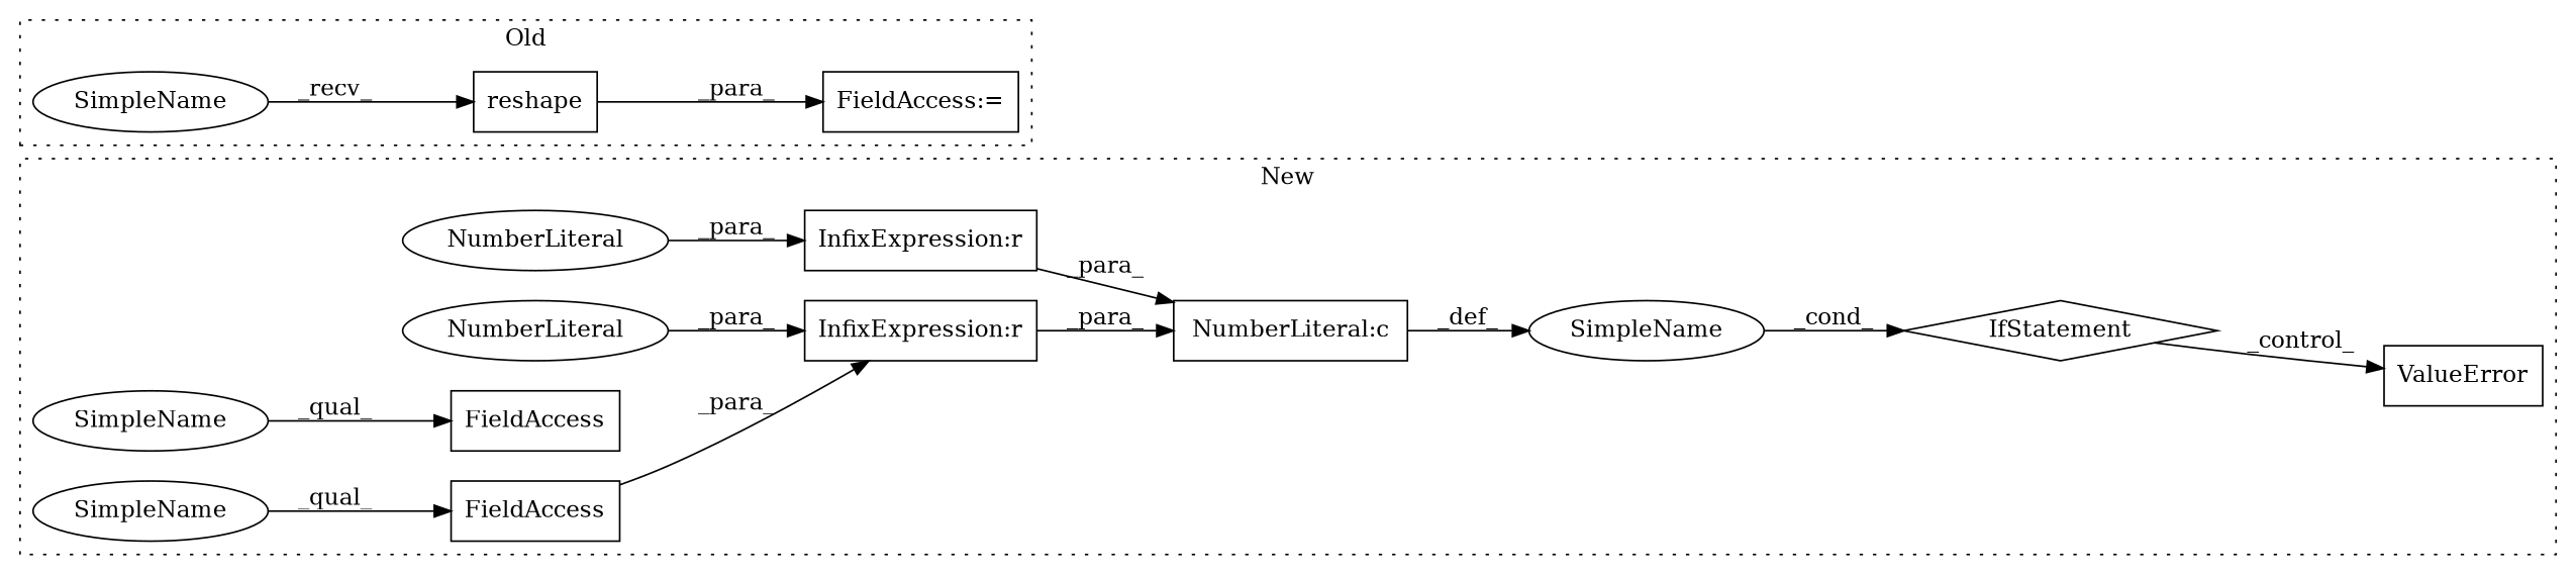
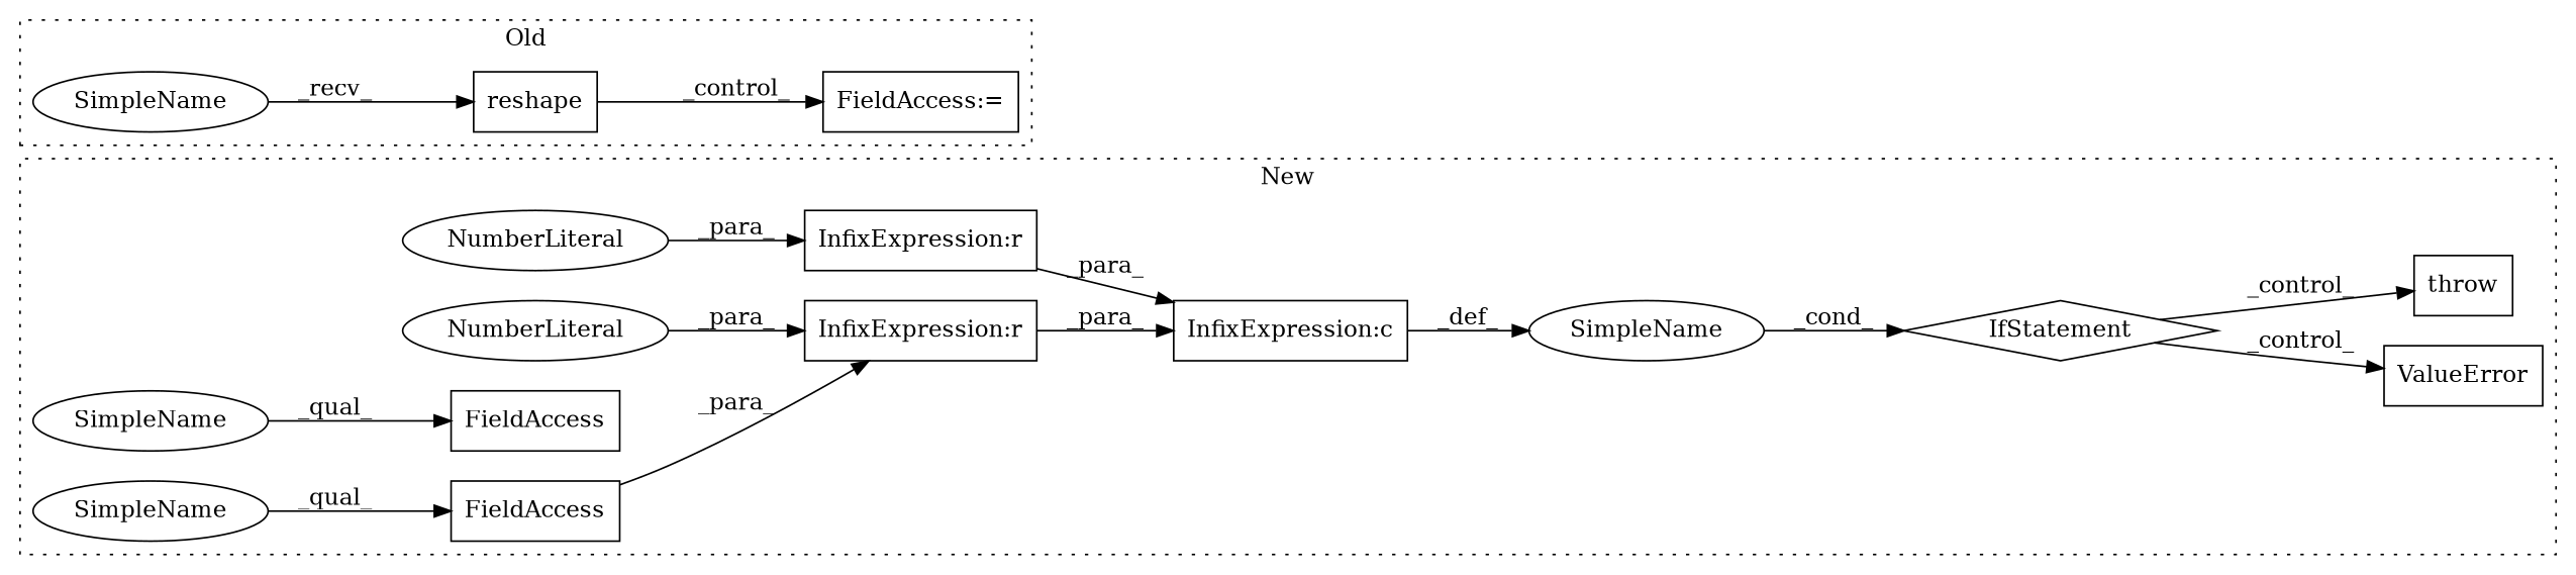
  digraph {
    rankdir=LR
    node [a=42 l=1 s=4666 shape=box]
    n1 [a=32 l="11,1" label=ValueError s="4718,4775"]
+   n2 [a=53 l=6 label=throw s=4712]
    n3 [label=SimpleName shape=ellipse l="" s=""]
    n4 [a=25 l="4,2" label=IfStatement s="4661,4702" shape=diamond]
    n5 [a=27 l=4 label="InfixExpression:r" s=4696]
    n6 [a=34 label=NumberLiteral s=4700 shape=ellipse]
-   n7 [a=27 l=4 label="NumberLiteral:c" s=4681]
+   n7 [a=27 l=4 label="InfixExpression:c" s=4681]
    n8 [a=27 l=3 label="InfixExpression:r" s=4676]
    n9 [a=34 label=NumberLiteral s=4679 shape=ellipse]
    n10 [a=22 l=10 label=FieldAccess]
    n11 [a=22 l=10 label=FieldAccess s=4792]
    n12 [l=5 label=SimpleName s=4792 shape=ellipse]
    n13 [l=5 label=SimpleName shape=ellipse]
    n14 [a=32 l="13,2" label=reshape s="4140,4169"]
    n15 [a=7 label="FieldAccess:=" s=4133]
    n16 [l=5 label=SimpleName s=4134 shape=ellipse]
    subgraph cluster_1 {
      label=New
      style=dotted
      n1
+     n2
      n3
      n4
      n5
      n6
      n7
      n8
      n9
      n10
      n11
      n12
      n13
    }
    subgraph cluster_2 {
      label=Old
      style=dotted
      n14
      n15
      n16
    }
    n3 -> n4 [label=_cond_]
    n4 -> n1 [label=_control_]
+   n4 -> n2 [label=_control_]
    n5 -> n7 [label=_para_]
    n6 -> n5 [label=_para_]
    n7 -> n3 [label=_def_]
    n8 -> n7 [label=_para_]
    n9 -> n8 [label=_para_]
    n10 -> n8 [label=_para_]
    n12 -> n11 [label=_qual_]
    n13 -> n10 [label=_qual_]
-   n14 -> n15 [label=_para_]
+   n14 -> n15 [label=_control_]
    n16 -> n14 [label=_recv_]
  }
